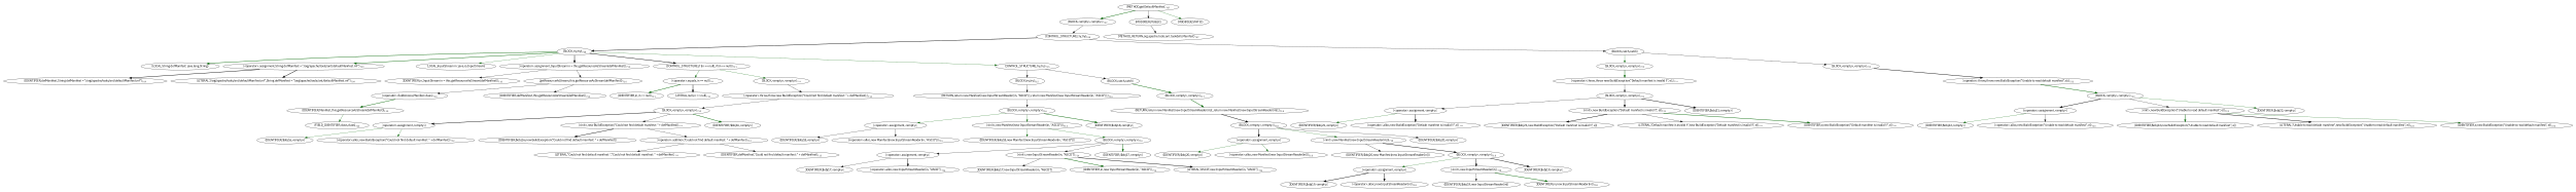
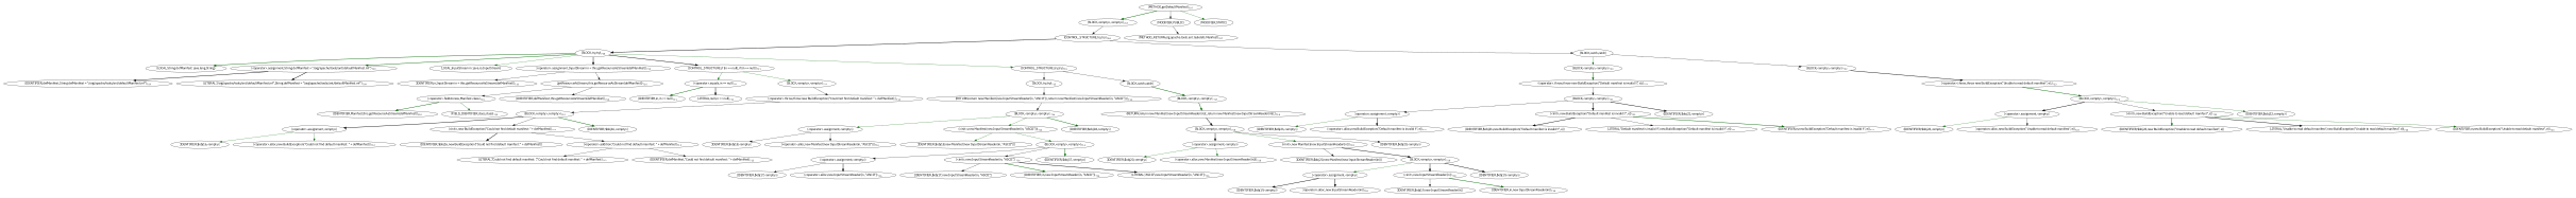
  digraph {
    fontname="IBM Plex Sans"
    node [fontname="IBM Plex Sans"]
    edge [color=black fontname="IBM Plex Sans" style=solid]
    n1 [label=<(METHOD,getDefaultManifest)<SUB>707</SUB>>]
    n2 [label=<(BLOCK,&lt;empty&gt;,&lt;empty&gt;)<SUB>707</SUB>>]
    n3 [label=<(MODIFIER,PUBLIC)>]
    n4 [label=<(MODIFIER,STATIC)>]
    n5 [label=<(CONTROL_STRUCTURE,try,try)<SUB>708</SUB>>]
    n6 [label=<(METHOD_RETURN,org.apache.tools.ant.taskdefs.Manifest)<SUB>707</SUB>>]
    n7 [label=<(BLOCK,try,try)<SUB>708</SUB>>]
    n8 [label=<(BLOCK,catch,catch)>]
    n9 [label=<(LOCAL,String defManifest: java.lang.String)>]
    n10 [label=<(&lt;operator&gt;.assignment,String defManifest = &quot;/org/apache/tools/ant/defaultManifest.mf&quot;)<SUB>709</SUB>>]
    n11 [label=<(LOCAL,InputStream in: java.io.InputStream)>]
    n12 [label=<(&lt;operator&gt;.assignment,InputStream in = this.getResourceAsStream(defManifest))<SUB>710</SUB>>]
    n13 [label=<(CONTROL_STRUCTURE,if (in == null),if (in == null))<SUB>711</SUB>>]
    n14 [label=<(CONTROL_STRUCTURE,try,try)<SUB>715</SUB>>]
    n15 [label=<(BLOCK,&lt;empty&gt;,&lt;empty&gt;)<SUB>720</SUB>>]
    n16 [label=<(BLOCK,&lt;empty&gt;,&lt;empty&gt;)<SUB>722</SUB>>]
    n17 [label=<(IDENTIFIER,defManifest,String defManifest = &quot;/org/apache/tools/ant/defaultManifest.mf&quot;)<SUB>709</SUB>>]
    n18 [label=<(LITERAL,&quot;/org/apache/tools/ant/defaultManifest.mf&quot;,String defManifest = &quot;/org/apache/tools/ant/defaultManifest.mf&quot;)<SUB>709</SUB>>]
    n19 [label=<(IDENTIFIER,in,InputStream in = this.getResourceAsStream(defManifest))<SUB>710</SUB>>]
    n20 [label=<(getResourceAsStream,this.getResourceAsStream(defManifest))<SUB>710</SUB>>]
    n21 [label=<(&lt;operator&gt;.equals,in == null)<SUB>711</SUB>>]
    n22 [label=<(BLOCK,&lt;empty&gt;,&lt;empty&gt;)<SUB>711</SUB>>]
    n23 [label=<(BLOCK,try,try)<SUB>715</SUB>>]
    n24 [label=<(BLOCK,catch,catch)>]
    n25 [label=<(&lt;operator&gt;.fieldAccess,Manifest.class)<SUB>710</SUB>>]
    n26 [label=<(IDENTIFIER,defManifest,this.getResourceAsStream(defManifest))<SUB>710</SUB>>]
    n27 [label=<(IDENTIFIER,Manifest,this.getResourceAsStream(defManifest))<SUB>110</SUB>>]
    n28 [label=<(FIELD_IDENTIFIER,class,class)<SUB>710</SUB>>]
    n29 [label=<(IDENTIFIER,in,in == null)<SUB>711</SUB>>]
    n30 [label=<(LITERAL,null,in == null)<SUB>711</SUB>>]
    n31 [label=<(&lt;operator&gt;.throw,throw new BuildException(&quot;Could not find default manifest: &quot; + defManifest);)<SUB>712</SUB>>]
    n32 [label=<(BLOCK,&lt;empty&gt;,&lt;empty&gt;)<SUB>712</SUB>>]
    n33 [label=<(&lt;operator&gt;.assignment,&lt;empty&gt;)>]
    n34 [label=<(&lt;init&gt;,new BuildException(&quot;Could not find default manifest: &quot; + defManifest))<SUB>712</SUB>>]
    n35 [label=<(IDENTIFIER,$obj16,&lt;empty&gt;)>]
    n36 [label=<(IDENTIFIER,$obj16,&lt;empty&gt;)>]
    n37 [label=<(&lt;operator&gt;.alloc,new BuildException(&quot;Could not find default manifest: &quot; + defManifest))<SUB>712</SUB>>]
    n38 [label=<(IDENTIFIER,$obj16,new BuildException(&quot;Could not find default manifest: &quot; + defManifest))>]
    n39 [label=<(&lt;operator&gt;.addition,&quot;Could not find default manifest: &quot; + defManifest)<SUB>712</SUB>>]
    n40 [label=<(LITERAL,&quot;Could not find default manifest: &quot;,&quot;Could not find default manifest: &quot; + defManifest)<SUB>712</SUB>>]
    n41 [label=<(IDENTIFIER,defManifest,&quot;Could not find default manifest: &quot; + defManifest)<SUB>713</SUB>>]
    n42 [label=<(RETURN,return new Manifest(new InputStreamReader(in, &quot;ASCII&quot;));,return new Manifest(new InputStreamReader(in, &quot;ASCII&quot;));)<SUB>716</SUB>>]
    n43 [label=<(BLOCK,&lt;empty&gt;,&lt;empty&gt;)<SUB>717</SUB>>]
    n44 [label=<(BLOCK,&lt;empty&gt;,&lt;empty&gt;)<SUB>716</SUB>>]
    n45 [label=<(&lt;operator&gt;.assignment,&lt;empty&gt;)>]
    n46 [label=<(&lt;init&gt;,new Manifest(new InputStreamReader(in, &quot;ASCII&quot;)))<SUB>716</SUB>>]
    n47 [label=<(IDENTIFIER,$obj18,&lt;empty&gt;)>]
    n48 [label=<(IDENTIFIER,$obj18,&lt;empty&gt;)>]
    n49 [label=<(&lt;operator&gt;.alloc,new Manifest(new InputStreamReader(in, &quot;ASCII&quot;)))<SUB>716</SUB>>]
    n50 [label=<(IDENTIFIER,$obj18,new Manifest(new InputStreamReader(in, &quot;ASCII&quot;)))>]
    n51 [label=<(BLOCK,&lt;empty&gt;,&lt;empty&gt;)<SUB>716</SUB>>]
    n52 [label=<(&lt;operator&gt;.assignment,&lt;empty&gt;)>]
    n53 [label=<(&lt;init&gt;,new InputStreamReader(in, &quot;ASCII&quot;))<SUB>716</SUB>>]
    n54 [label=<(IDENTIFIER,$obj17,&lt;empty&gt;)>]
    n55 [label=<(IDENTIFIER,$obj17,&lt;empty&gt;)>]
    n56 [label=<(&lt;operator&gt;.alloc,new InputStreamReader(in, &quot;ASCII&quot;))<SUB>716</SUB>>]
    n57 [label=<(IDENTIFIER,$obj17,new InputStreamReader(in, &quot;ASCII&quot;))>]
    n58 [label=<(IDENTIFIER,in,new InputStreamReader(in, &quot;ASCII&quot;))<SUB>716</SUB>>]
    n59 [label=<(LITERAL,&quot;ASCII&quot;,new InputStreamReader(in, &quot;ASCII&quot;))<SUB>716</SUB>>]
    n60 [label=<(RETURN,return new Manifest(new InputStreamReader(in));,return new Manifest(new InputStreamReader(in));)<SUB>718</SUB>>]
    n61 [label=<(BLOCK,&lt;empty&gt;,&lt;empty&gt;)<SUB>718</SUB>>]
    n62 [label=<(&lt;operator&gt;.assignment,&lt;empty&gt;)>]
    n63 [label=<(&lt;init&gt;,new Manifest(new InputStreamReader(in)))<SUB>718</SUB>>]
    n64 [label=<(IDENTIFIER,$obj20,&lt;empty&gt;)>]
    n65 [label=<(IDENTIFIER,$obj20,&lt;empty&gt;)>]
    n66 [label=<(&lt;operator&gt;.alloc,new Manifest(new InputStreamReader(in)))<SUB>718</SUB>>]
    n67 [label=<(IDENTIFIER,$obj20,new Manifest(new InputStreamReader(in)))>]
    n68 [label=<(BLOCK,&lt;empty&gt;,&lt;empty&gt;)<SUB>718</SUB>>]
    n69 [label=<(&lt;operator&gt;.assignment,&lt;empty&gt;)>]
    n70 [label=<(&lt;init&gt;,new InputStreamReader(in))<SUB>718</SUB>>]
    n71 [label=<(IDENTIFIER,$obj19,&lt;empty&gt;)>]
    n72 [label=<(IDENTIFIER,$obj19,&lt;empty&gt;)>]
    n73 [label=<(&lt;operator&gt;.alloc,new InputStreamReader(in))<SUB>718</SUB>>]
    n74 [label=<(IDENTIFIER,$obj19,new InputStreamReader(in))>]
    n75 [label=<(IDENTIFIER,in,new InputStreamReader(in))<SUB>718</SUB>>]
    n76 [label=<(&lt;operator&gt;.throw,throw new BuildException(&quot;Default manifest is invalid !!&quot;, e);)<SUB>721</SUB>>]
    n77 [label=<(&lt;operator&gt;.throw,throw new BuildException(&quot;Unable to read default manifest&quot;, e);)<SUB>723</SUB>>]
    n78 [label=<(BLOCK,&lt;empty&gt;,&lt;empty&gt;)<SUB>721</SUB>>]
    n79 [label=<(&lt;operator&gt;.assignment,&lt;empty&gt;)>]
    n80 [label=<(&lt;init&gt;,new BuildException(&quot;Default manifest is invalid !!&quot;, e))<SUB>721</SUB>>]
    n81 [label=<(IDENTIFIER,$obj21,&lt;empty&gt;)>]
    n82 [label=<(IDENTIFIER,$obj21,&lt;empty&gt;)>]
    n83 [label=<(&lt;operator&gt;.alloc,new BuildException(&quot;Default manifest is invalid !!&quot;, e))<SUB>721</SUB>>]
    n84 [label=<(IDENTIFIER,$obj21,new BuildException(&quot;Default manifest is invalid !!&quot;, e))>]
    n85 [label=<(LITERAL,&quot;Default manifest is invalid !!&quot;,new BuildException(&quot;Default manifest is invalid !!&quot;, e))<SUB>721</SUB>>]
    n86 [label=<(IDENTIFIER,e,new BuildException(&quot;Default manifest is invalid !!&quot;, e))<SUB>721</SUB>>]
    n87 [label=<(BLOCK,&lt;empty&gt;,&lt;empty&gt;)<SUB>723</SUB>>]
    n88 [label=<(&lt;operator&gt;.assignment,&lt;empty&gt;)>]
    n89 [label=<(&lt;init&gt;,new BuildException(&quot;Unable to read default manifest&quot;, e))<SUB>723</SUB>>]
    n90 [label=<(IDENTIFIER,$obj22,&lt;empty&gt;)>]
    n91 [label=<(IDENTIFIER,$obj22,&lt;empty&gt;)>]
    n92 [label=<(&lt;operator&gt;.alloc,new BuildException(&quot;Unable to read default manifest&quot;, e))<SUB>723</SUB>>]
    n93 [label=<(IDENTIFIER,$obj22,new BuildException(&quot;Unable to read default manifest&quot;, e))>]
    n94 [label=<(LITERAL,&quot;Unable to read default manifest&quot;,new BuildException(&quot;Unable to read default manifest&quot;, e))<SUB>723</SUB>>]
    n95 [label=<(IDENTIFIER,e,new BuildException(&quot;Unable to read default manifest&quot;, e))<SUB>723</SUB>>]
    n1 -> n2 [color=darkgreen style=bold]
    n1 -> n3
    n1 -> n4 [color=darkgreen]
    n2 -> n5
    n3 -> n6
    n5 -> n7 [style=bold]
    n5 -> n8
    n7 -> n9 [color=darkgreen style=bold]
    n7 -> n10 [color=darkgreen style=bold]
    n7 -> n11 [color=darkgreen]
    n7 -> n12 [style=bold]
    n7 -> n13 [style=bold]
    n7 -> n14 [color=darkgreen]
    n8 -> n15 [color=darkgreen]
    n8 -> n16
    n10 -> n17 [style=bold]
    n10 -> n18 [style=bold]
    n12 -> n19
    n12 -> n20
    n13 -> n21 [color=darkgreen]
    n13 -> n22 [color=darkgreen]
    n14 -> n23
    n14 -> n24
    n15 -> n76 [color=darkgreen style=bold]
    n16 -> n77 [style=bold]
    n20 -> n25
    n20 -> n26
    n21 -> n29 [color=darkgreen style=bold]
    n21 -> n30 [style=bold]
    n22 -> n31
    n23 -> n42
    n24 -> n43 [color=darkgreen style=bold]
    n25 -> n27 [color=darkgreen style=bold]
-   n27 -> n28 [color=darkgreen]
+   n25 -> n28 [color=darkgreen]
    n31 -> n32
    n32 -> n33 [style=bold]
    n32 -> n34
    n32 -> n35 [color=darkgreen style=bold]
    n33 -> n36 [color=darkgreen]
    n33 -> n37 [color=darkgreen]
    n34 -> n38 [style=bold]
    n34 -> n39
    n39 -> n40
    n39 -> n41
    n42 -> n44
    n43 -> n60 [color=darkgreen style=bold]
    n44 -> n45 [color=darkgreen]
    n44 -> n46 [color=darkgreen]
    n44 -> n47 [color=darkgreen style=bold]
    n45 -> n48
    n45 -> n49
    n46 -> n50 [color=darkgreen]
    n46 -> n51 [color=darkgreen]
    n51 -> n52
    n51 -> n53
    n51 -> n54 [color=darkgreen style=bold]
    n52 -> n55
    n52 -> n56 [style=bold]
    n53 -> n57
    n53 -> n58 [color=darkgreen style=bold]
    n53 -> n59 [style=bold]
    n60 -> n61 [style=bold]
    n61 -> n62 [style=bold]
    n61 -> n63 [color=darkgreen]
    n61 -> n64
    n62 -> n65 [color=darkgreen]
    n62 -> n66 [color=darkgreen]
    n63 -> n67
    n63 -> n68 [style=bold]
    n68 -> n69 [color=darkgreen]
    n68 -> n70 [style=bold]
    n68 -> n71 [style=bold]
    n69 -> n72 [style=bold]
    n69 -> n73 [style=bold]
    n70 -> n74
    n70 -> n75 [color=darkgreen style=bold]
    n76 -> n78
    n77 -> n87 [color=darkgreen style=bold]
    n78 -> n79
    n78 -> n80 [style=bold]
    n78 -> n81 [style=bold]
    n79 -> n82 [color=darkgreen]
    n79 -> n83 [style=bold]
    n80 -> n84 [style=bold]
    n80 -> n85
    n80 -> n86 [color=darkgreen style=bold]
    n87 -> n88 [style=bold]
    n87 -> n89
    n87 -> n90 [color=darkgreen]
    n88 -> n91 [color=darkgreen]
    n88 -> n92
    n89 -> n93 [color=darkgreen style=bold]
    n89 -> n94 [style=bold]
    n89 -> n95 [color=darkgreen]
  }
